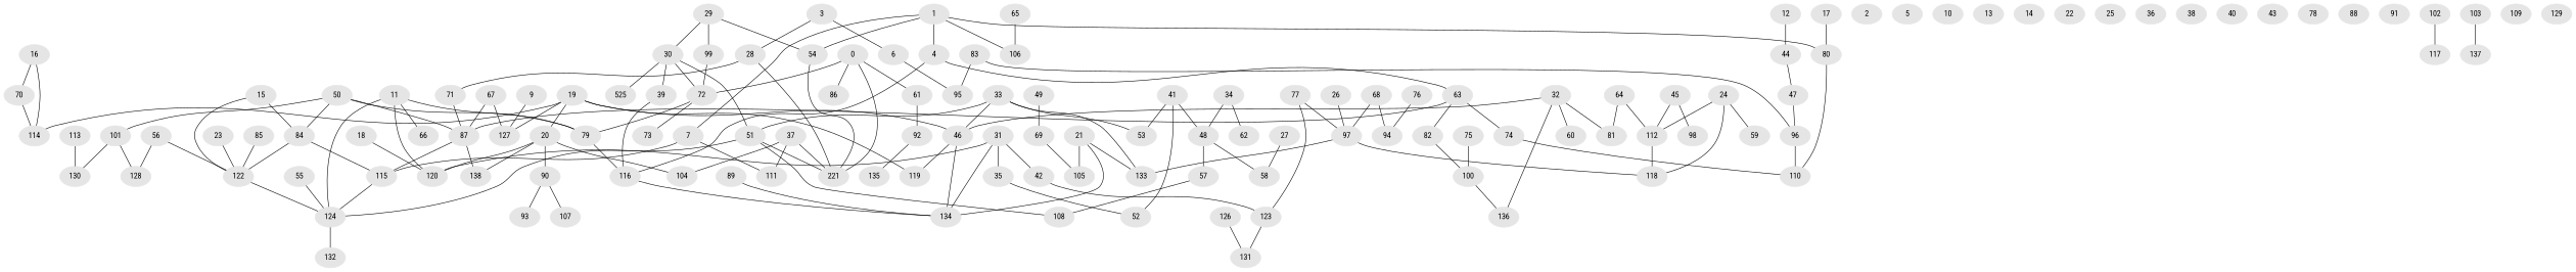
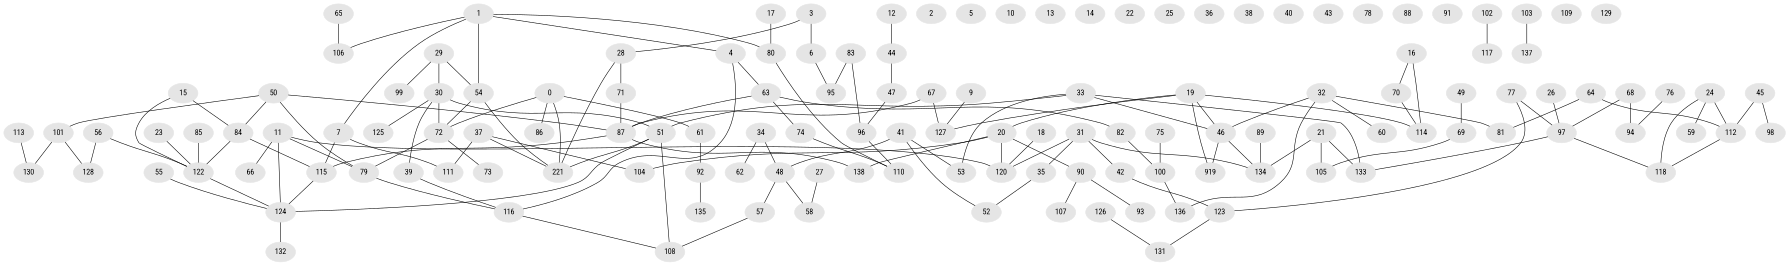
  graph {
    fontname="Roboto Condensed"
    node [color=gray90 fontname="Roboto Condensed" style=filled]
    edge [fontname="Roboto Condensed"]
    1
    4
    7
    54
    80
    106
    63
    116
    111
    115
    72
    n12 [label=221]
    110
    2
    3
    6
    28
    95
    71
    87
    74
    82
    134
    5
    124
    n26 [label=0]
    61
    86
    92
    79
    73
    9
    127
    10
    11
    66
    120
    132
    12
    44
    47
    13
    14
    15
    84
    122
    16
    70
    114
    17
    18
    19
    20
    46
-   119
+   119 [label=919]
    90
    104
    138
    93
    107
    21
    105
    133
    22
    23
    24
    59
    112
    118
    25
    26
    97
    27
    58
    29
    30
    99
    39
    51
-   125 [label=525]
+   125
    108
    31
    35
    42
    52
    123
    32
    60
    81
    136
    33
    53
    34
    48
    62
    57
    36
    37
    38
    40
    41
    131
    43
    96
    45
    98
    49
    69
    50
    101
    128
    130
    55
    56
    135
    100
    64
    65
    67
    68
    94
    75
    76
    77
    78
    83
    85
    88
    89
    91
    102
    117
    103
    137
    109
    113
    126
    129
    1 -- 4
    1 -- 7
    1 -- 54
    1 -- 80
    1 -- 106
    4 -- 63
    4 -- 116
    7 -- 111
    7 -- 115
-   99 -- 72
+   54 -- 72
    54 -- n12
    80 -- 110
    63 -- 87
    63 -- 74
    63 -- 82
-   116 -- 134
+   116 -- 108
    115 -- 124
    72 -- 79
    72 -- 73
    3 -- 6
    3 -- 28
    6 -- 95
    28 -- n12
    28 -- 71
    71 -- 87
    87 -- 115
    87 -- 138
    74 -- 110
    82 -- 100
    124 -- 132
    n26 -- 72
    n26 -- n12
    n26 -- 61
    n26 -- 86
    61 -- 92
    92 -- 135
    79 -- 116
    9 -- 127
    11 -- 124
    11 -- 79
    11 -- 66
    11 -- 120
    12 -- 44
    44 -- 47
    47 -- 96
    15 -- 84
    15 -- 122
    84 -- 115
    84 -- 122
    122 -- 124
    16 -- 70
    16 -- 114
    70 -- 114
    17 -- 80
    18 -- 120
    19 -- 127
    19 -- 114
    19 -- 20
    19 -- 46
    19 -- 119
    20 -- 120
    20 -- 90
    20 -- 104
    20 -- 138
    46 -- 134
    46 -- 119
    90 -- 93
    90 -- 107
    21 -- 134
    21 -- 105
    21 -- 133
    23 -- 122
    24 -- 59
    24 -- 112
    24 -- 118
    112 -- 118
    26 -- 97
    97 -- 133
    97 -- 118
    27 -- 58
    29 -- 54
    29 -- 30
    29 -- 99
    30 -- 72
    30 -- 39
    30 -- 51
    30 -- 125
    39 -- 116
    51 -- n12
    51 -- 124
    51 -- 108
    31 -- 134
    31 -- 120
    31 -- 35
    31 -- 42
    35 -- 52
    42 -- 123
    123 -- 131
    32 -- 46
    32 -- 60
    32 -- 81
    32 -- 136
    33 -- 46
    33 -- 133
    33 -- 51
    33 -- 53
    34 -- 48
    34 -- 62
    48 -- 58
    48 -- 57
    57 -- 108
    37 -- 111
    37 -- n12
    37 -- 104
    41 -- 52
    41 -- 53
    41 -- 48
    96 -- 110
    45 -- 112
    45 -- 98
    49 -- 69
    69 -- 105
    50 -- 87
    50 -- 79
    50 -- 84
    50 -- 101
    101 -- 128
    101 -- 130
    55 -- 124
    56 -- 122
    56 -- 128
    100 -- 136
    64 -- 112
    64 -- 81
    65 -- 106
    67 -- 87
    67 -- 127
    68 -- 97
    68 -- 94
    75 -- 100
    76 -- 94
    77 -- 97
    77 -- 123
    83 -- 95
    83 -- 96
    85 -- 122
    89 -- 134
    102 -- 117
    103 -- 137
    113 -- 130
    126 -- 131
  }
